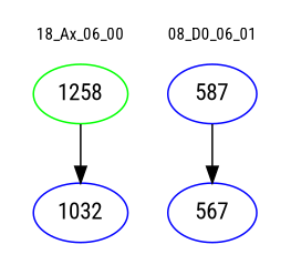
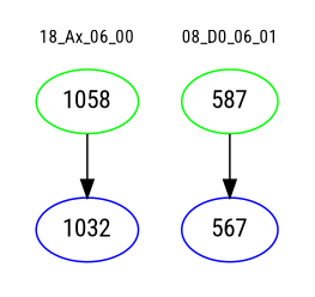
  digraph {
    fontname="Roboto Condensed"
    node [color=green fontname="Roboto Condensed"]
    edge [color=black fontname="Roboto Condensed"]
-   n1 [label=1258]
+   n1 [label=1058]
    n2 [color=blue label=1032]
-   n3 [color=blue label=587]
+   n3 [label=587]
    n4 [color=blue label=567]
    subgraph cluster_1 {
      color=white
      fontsize=10
      label="18_Ax_06_00"
      n1
      n2
    }
    subgraph cluster_2 {
      color=white
      fontsize=10
      label="08_D0_06_01"
      n3
      n4
    }
    n1 -> n2
    n3 -> n4
  }
